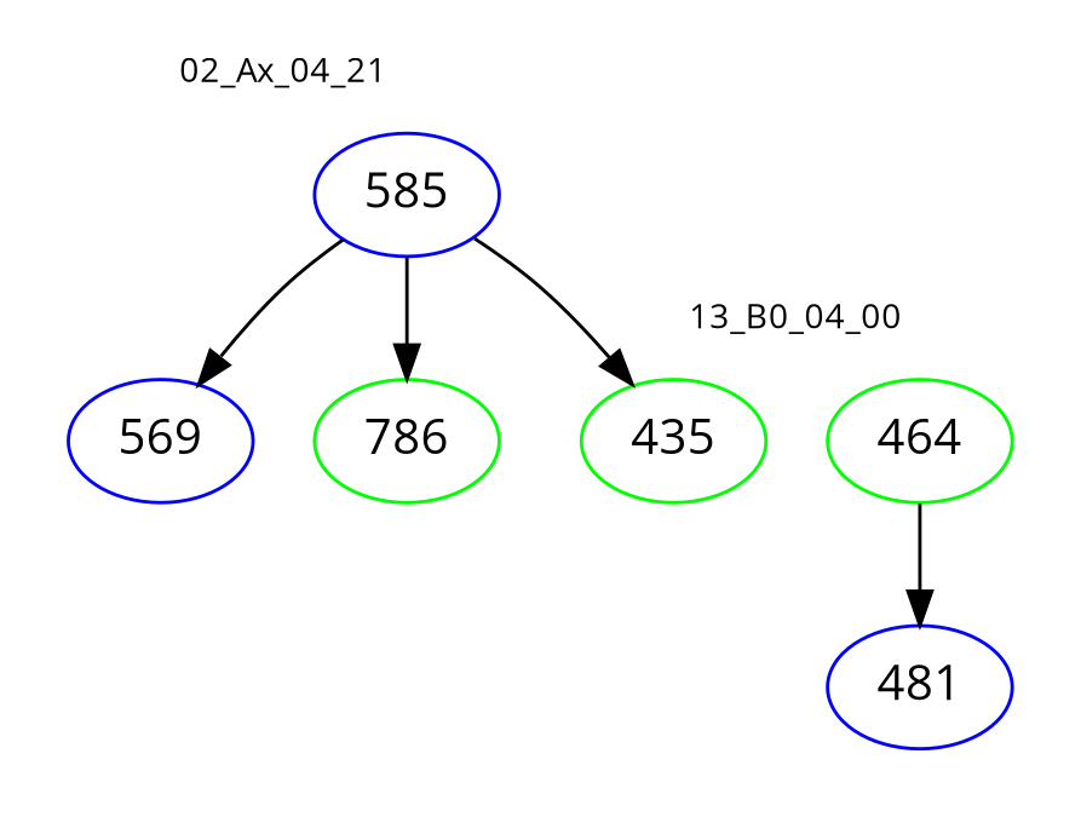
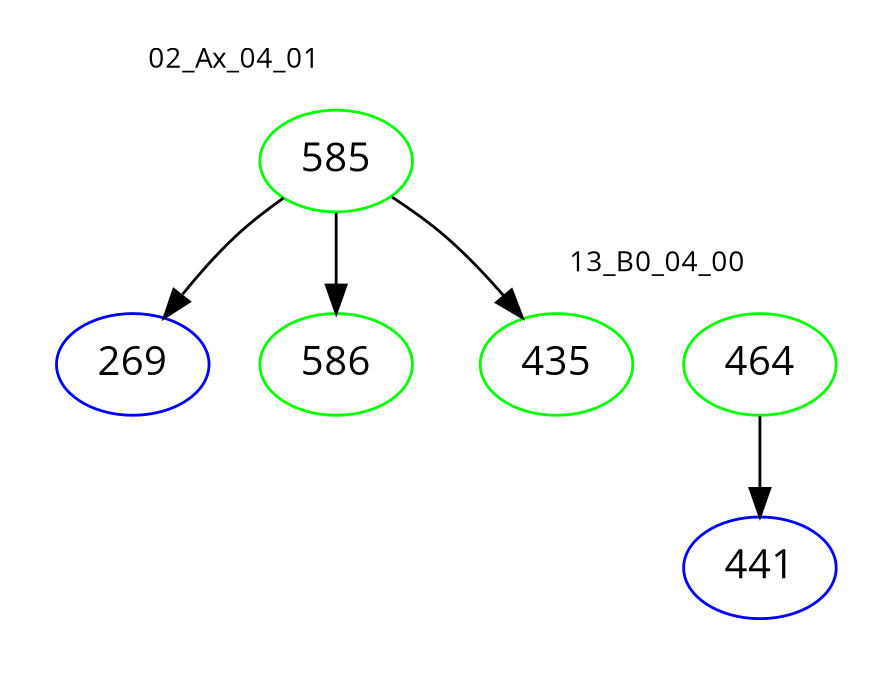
  digraph {
    fontname="Open Sans"
    node [color=blue fontname="Open Sans"]
    edge [color=black fontname="Open Sans"]
-   n1 [label=585]
-   n2 [label=569]
-   n3 [color=green label=786]
+   n1 [color=green label=585]
+   n2 [label=269]
+   n3 [color=green label=586]
    n4 [color=green label=464]
    n5 [color=green label=435]
-   n6 [label=481]
+   n6 [label=441]
    subgraph cluster_1 {
      color=white
      fontsize=10
-     label="02_Ax_04_21"
+     label="02_Ax_04_01"
      n1
      n2
      n3
    }
    subgraph cluster_2 {
      color=white
      fontsize=10
      label="13_B0_04_00"
      n4
      n5
      n6
    }
    n1 -> n2
    n1 -> n3
    n1 -> n5
    n4 -> n6
  }
